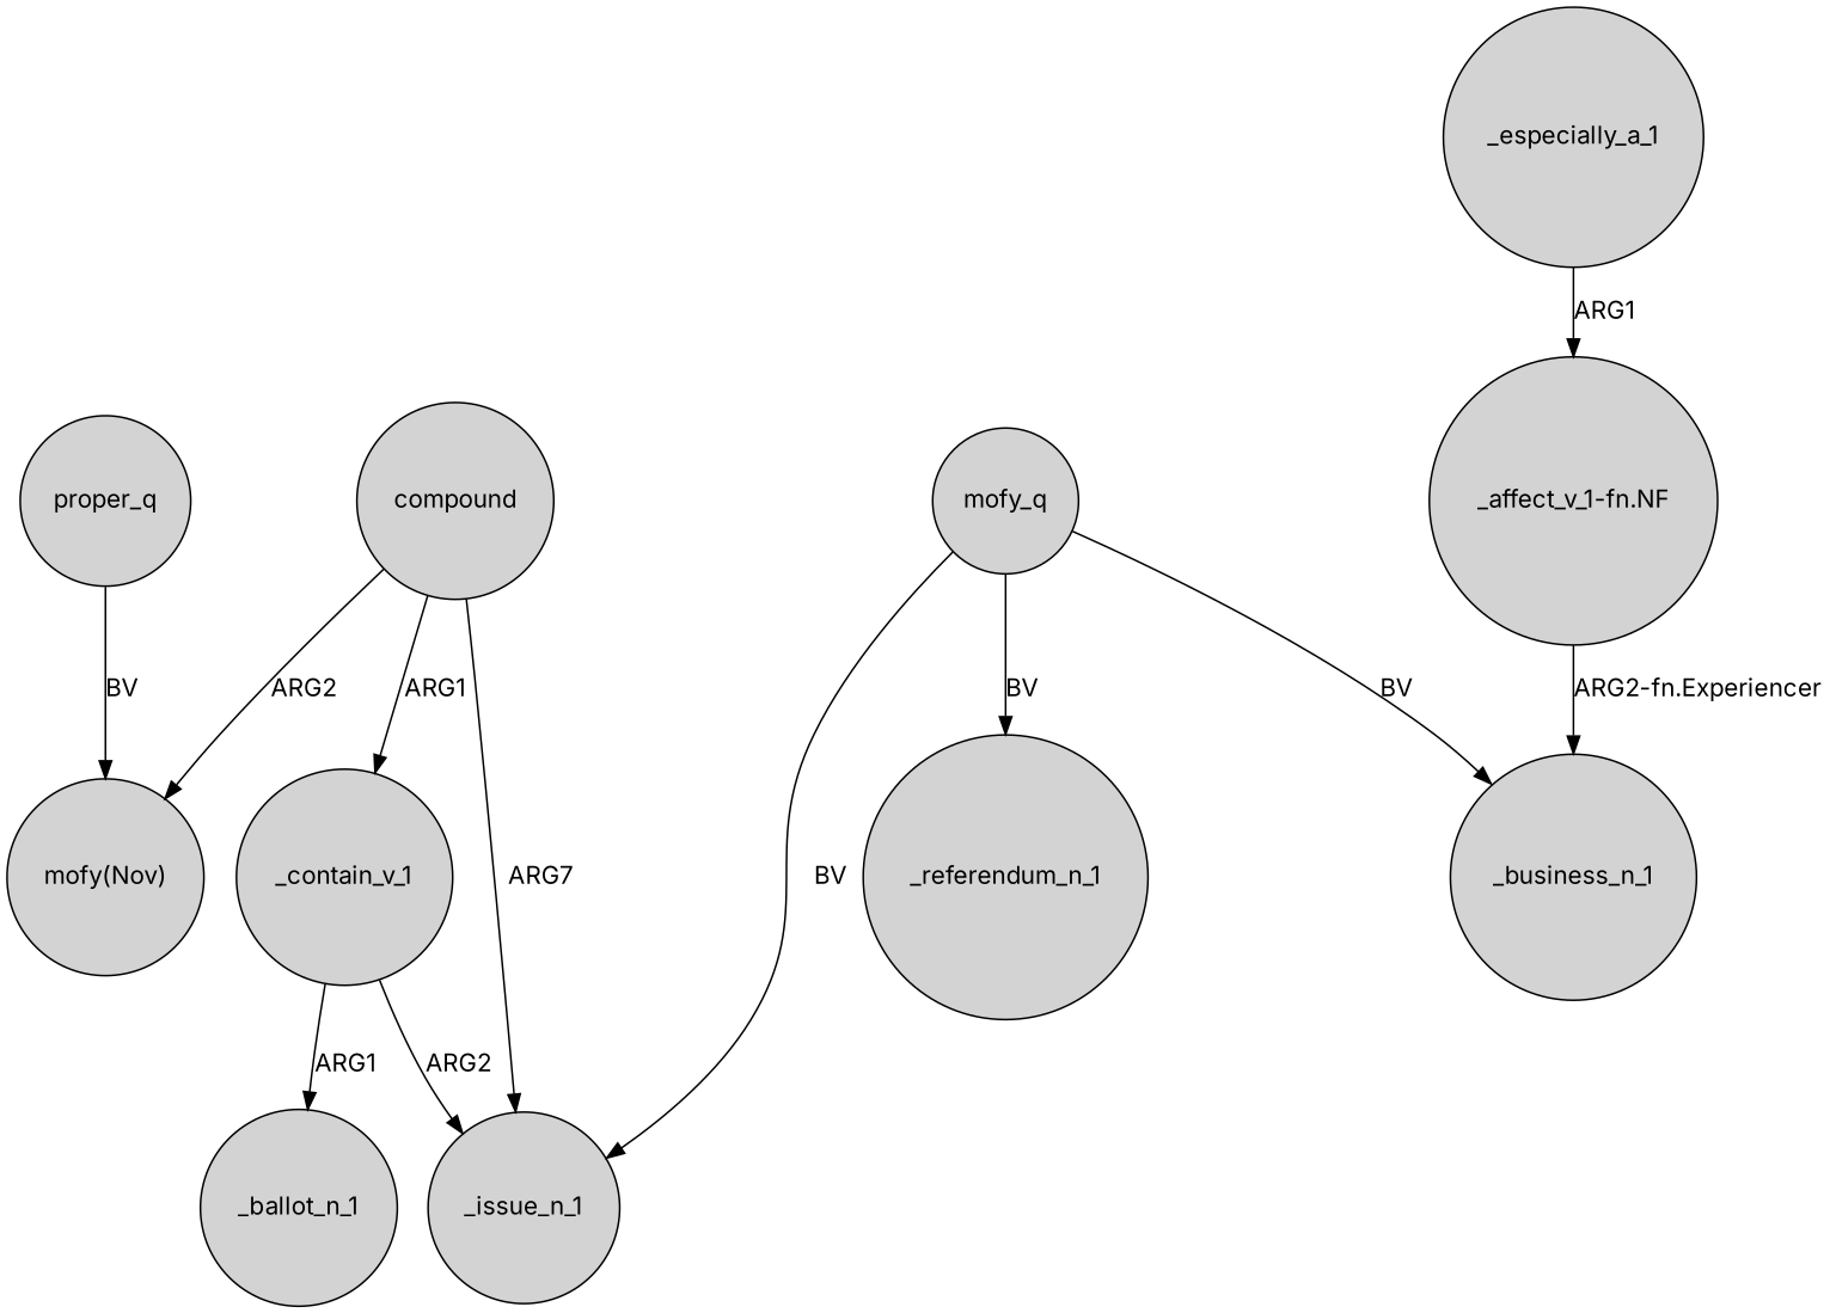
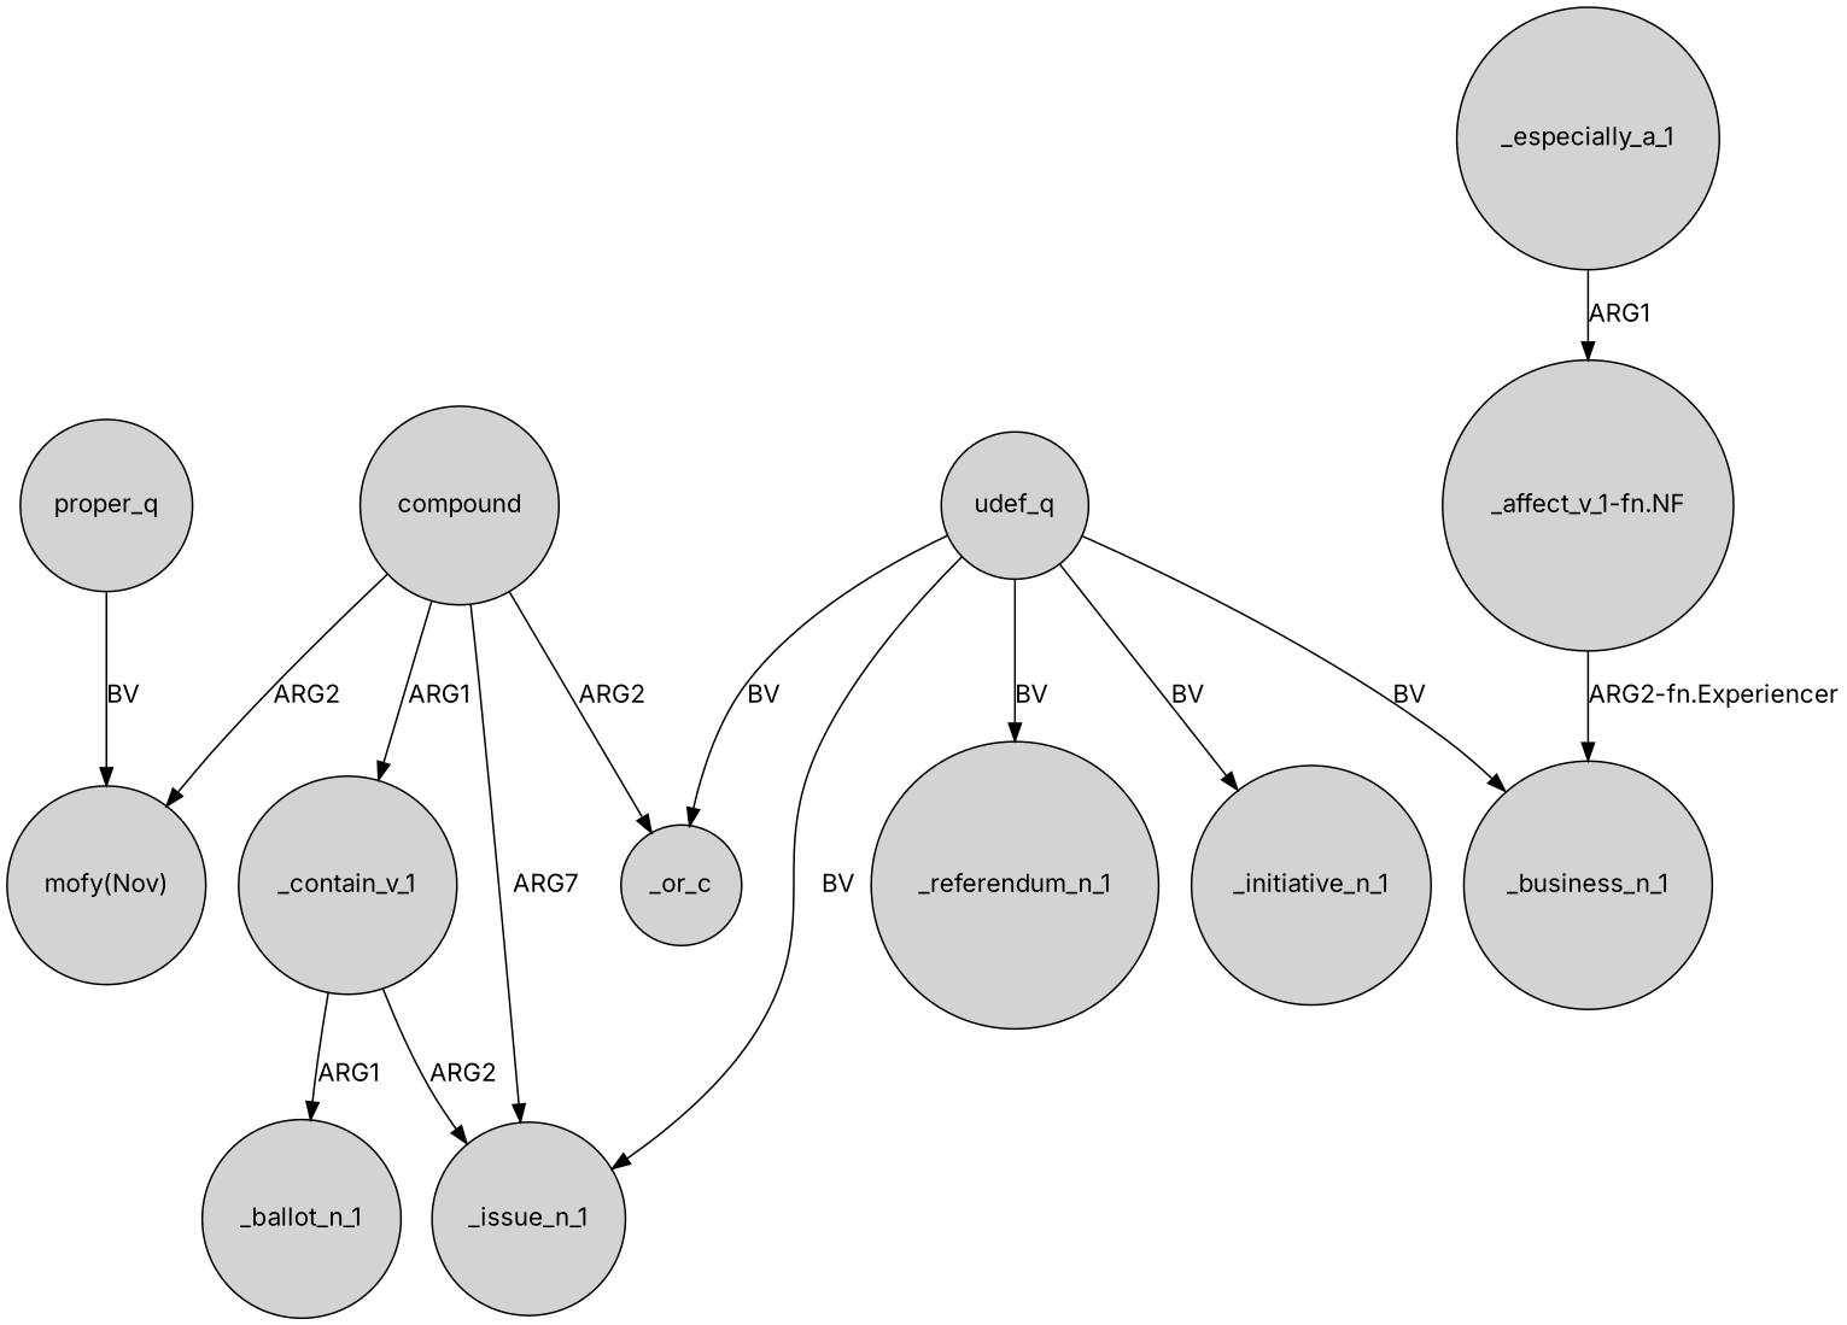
  digraph {
    fontname=Inter
    node [fontname=Inter shape=circle style=filled]
    edge [fontname=Inter]
    compound
+   _or_c
    _issue_n_1
    "mofy(Nov)"
    _contain_v_1
-   udef_q [label=mofy_q]
+   udef_q
    _referendum_n_1
    _business_n_1
+   _initiative_n_1
    "_affect_v_1-fn.NF"
    proper_q
    _ballot_n_1
    _especially_a_1
+   compound -> _or_c [label=ARG2]
    compound -> _issue_n_1 [label=ARG7]
    compound -> "mofy(Nov)" [label=ARG2]
    compound -> _contain_v_1 [label=ARG1]
    _contain_v_1 -> _issue_n_1 [label=ARG2]
    _contain_v_1 -> _ballot_n_1 [label=ARG1]
+   udef_q -> _or_c [label=BV]
    udef_q -> _issue_n_1 [label=BV]
    udef_q -> _referendum_n_1 [label=BV]
    udef_q -> _business_n_1 [label=BV]
+   udef_q -> _initiative_n_1 [label=BV]
    "_affect_v_1-fn.NF" -> _business_n_1 [label="ARG2-fn.Experiencer"]
    proper_q -> "mofy(Nov)" [label=BV]
    _especially_a_1 -> "_affect_v_1-fn.NF" [label=ARG1]
  }
